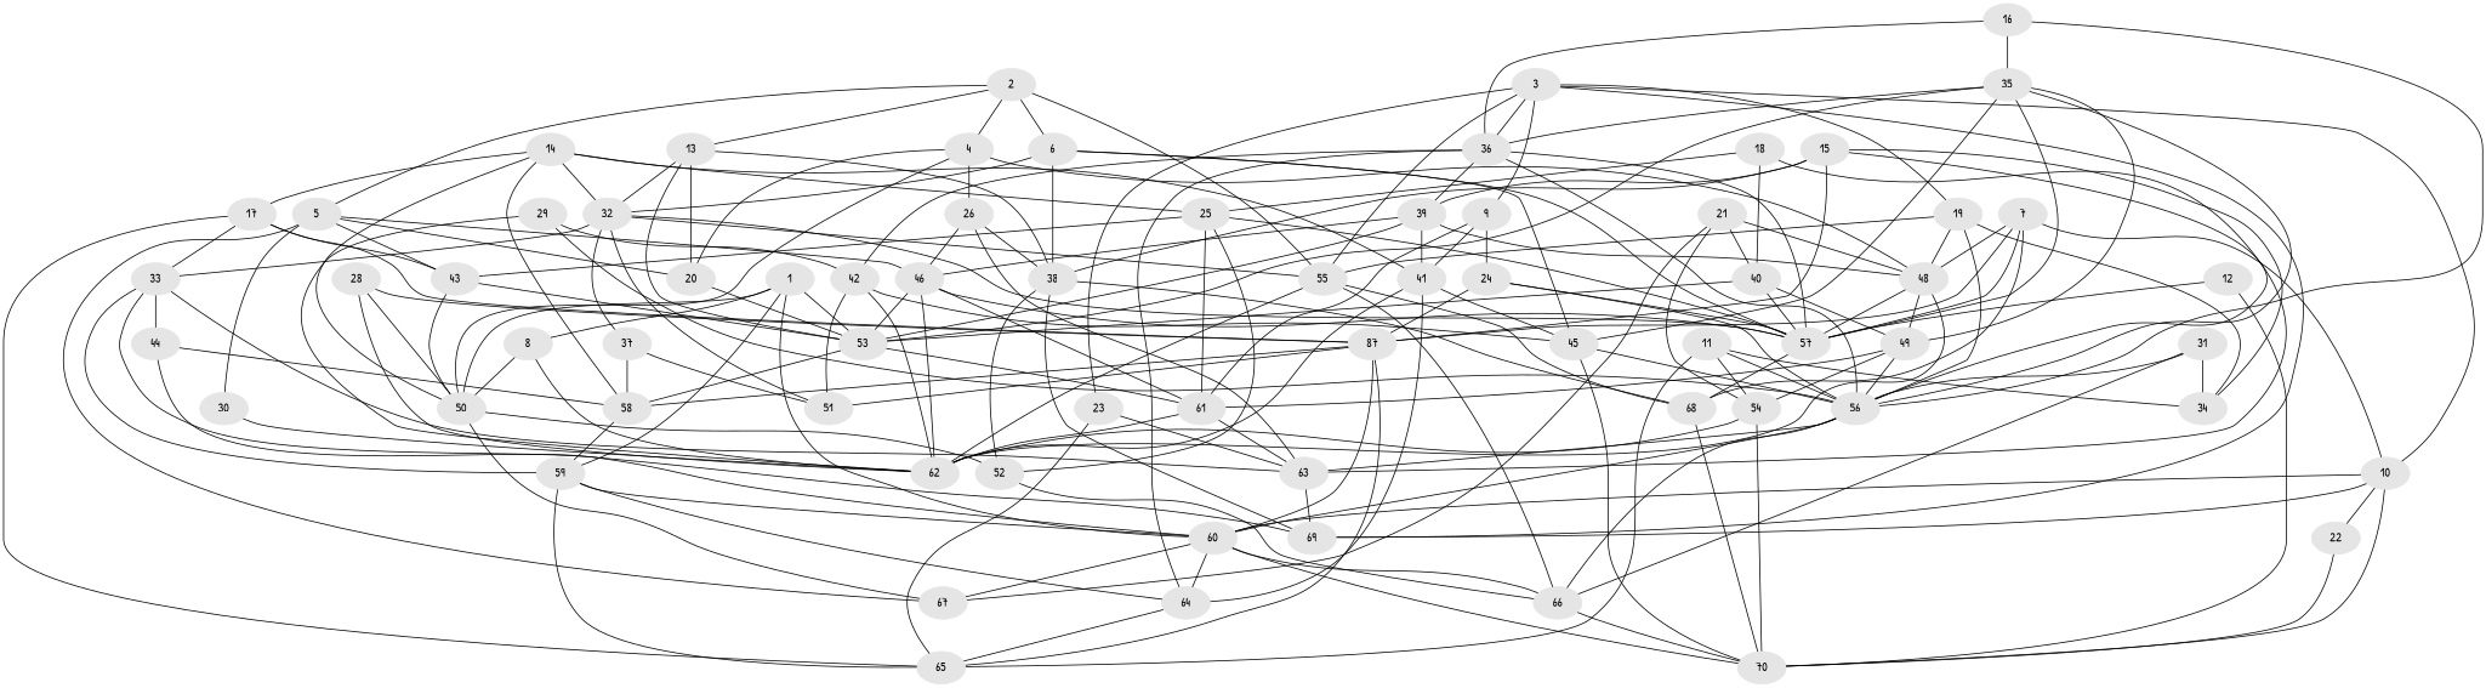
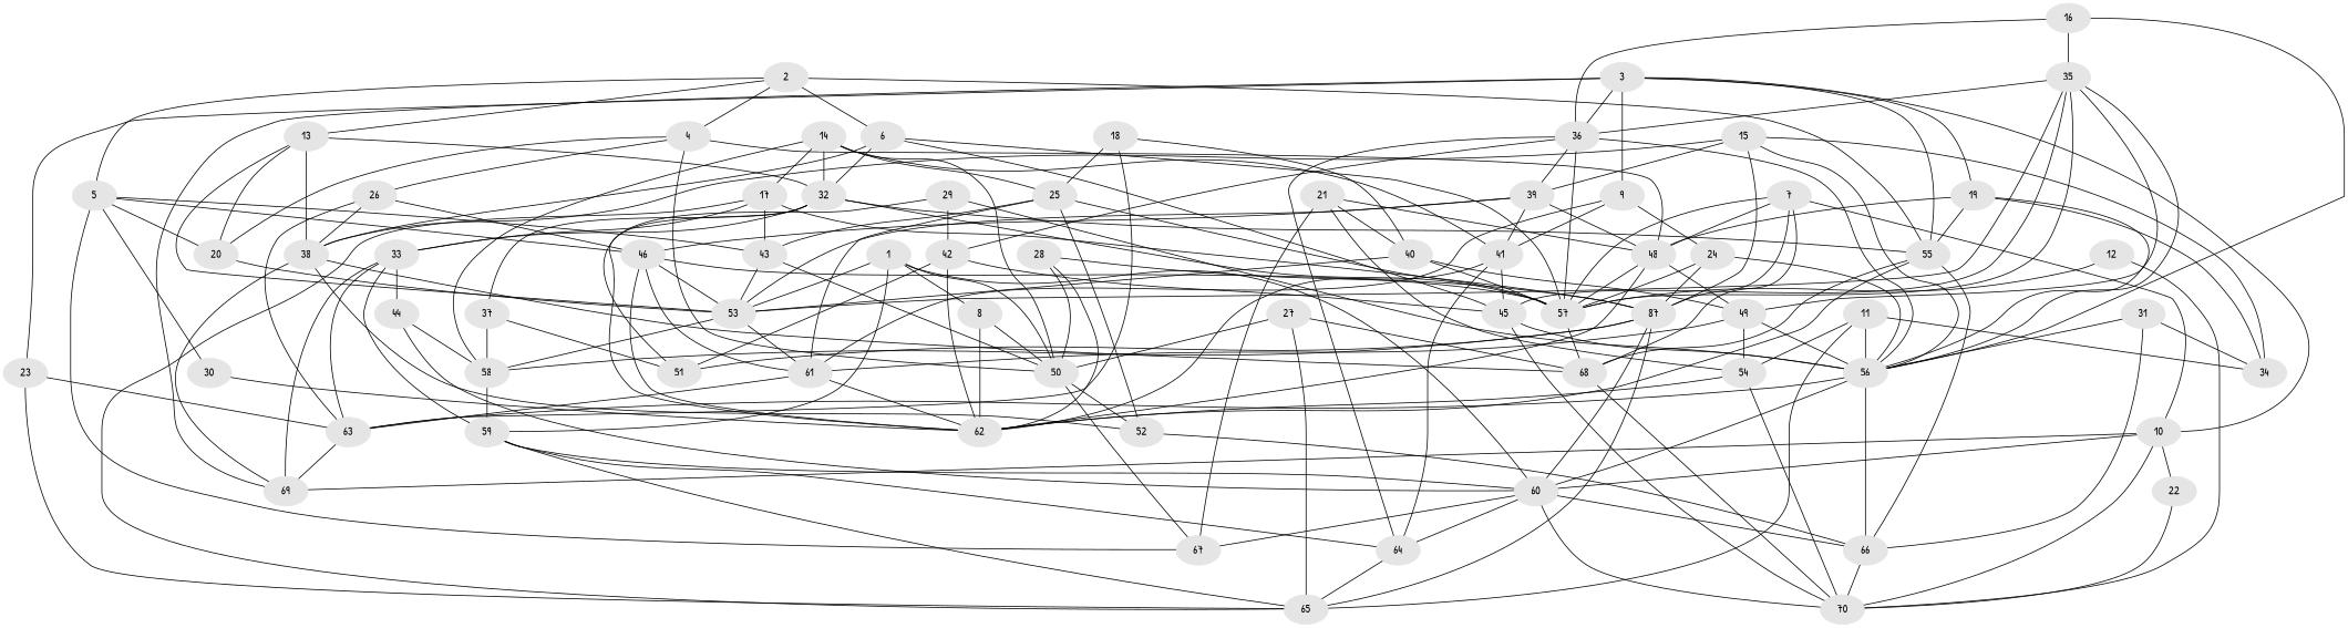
  graph {
    fontname="Patrick Hand"
    node [color=gray90 fontname="Patrick Hand" style=filled]
    edge [fontname="Patrick Hand" weight=1.0]
    1
    8
    50
    53
    59
    60
    62
    67
    52
    61
    58
    65
    64
    70
    66
    2
    4
    5
    6
    13
    55
    20
    26
    48
    30
    43
    46
    57
    32
    38
    45
    68
    3
    9
    10
    19
    23
    36
    69
    24
    41
    22
    34
    56
    63
    39
    42
    49
    33
    37
    51
    7
    n53 [label=87]
    11
    54
    12
    14
    17
    25
    15
    16
    35
    44
    18
    40
    21
+   27
    28
    29
    31
    1 -- 8
    1 -- 50
    1 -- 53 [weight=2.0]
    1 -- 59
    1 -- 60
    8 -- 50
    8 -- 62
    50 -- 67
    50 -- 52
    53 -- 61
    53 -- 58
    59 -- 60
    59 -- 65
    59 -- 64
    60 -- 67
    60 -- 64
    60 -- 70
    60 -- 66
    52 -- 66
    61 -- 62
    61 -- 63
    58 -- 59
    64 -- 65
    66 -- 70
    2 -- 4
    2 -- 5
    2 -- 6
    2 -- 13
    2 -- 55 [weight=2.0]
    4 -- 50
    4 -- 20
    4 -- 26
    4 -- 48
    5 -- 67
    5 -- 20
    5 -- 30
    5 -- 43
    5 -- 46
    6 -- 57
    6 -- 32
    6 -- 38
    6 -- 45
    13 -- 53
    13 -- 20
    13 -- 32
    13 -- 38
    55 -- 62
    55 -- 66
    55 -- 68
    20 -- 53
    26 -- 46
    26 -- 38
    26 -- 63
    48 -- 62
    48 -- 57 [weight=2.0]
    48 -- 49
    30 -- 62
    43 -- 50
    43 -- 53
    46 -- 53
    46 -- 62
    46 -- 61
    46 -- 57
    57 -- 68
    32 -- 55
    32 -- 57
    32 -- 33
    32 -- 37
    32 -- 51
    38 -- 52
    38 -- 68
    38 -- 69
    45 -- 70
    45 -- 56
    68 -- 70
    3 -- 55
    3 -- 9
    3 -- 10
    3 -- 19
    3 -- 23
    3 -- 36
    3 -- 69
    9 -- 61
    9 -- 24
    9 -- 41
    10 -- 60
    10 -- 70
    10 -- 69
    10 -- 22
    19 -- 55
    19 -- 48
    19 -- 34
    19 -- 56
    23 -- 65
    23 -- 63
    36 -- 64
    36 -- 57
    36 -- 56
    36 -- 39
    36 -- 42
    24 -- 57
    24 -- 56
    24 -- n53
    41 -- 62
    41 -- 64 [weight=2.0]
    41 -- 45
    22 -- 70
    56 -- 60 [weight=2.0]
    56 -- 66
    56 -- 63
    63 -- 69
    39 -- 53
    39 -- 48
    39 -- 46
    39 -- 41
    42 -- 62
    42 -- 45
    42 -- 51
    49 -- 61
    49 -- 56
    49 -- 54
    33 -- 59
    33 -- 69
    33 -- 63
    33 -- 44
    37 -- 58 [weight=2.0]
    37 -- 51
    7 -- 48
    7 -- 57
    7 -- 68
    7 -- 10
    7 -- n53
    n53 -- 60
    n53 -- 58
    n53 -- 65
    n53 -- 51
    11 -- 65
    11 -- 34 [weight=2.0]
    11 -- 56
    11 -- 54
    54 -- 62
    54 -- 70
    12 -- 70
    12 -- 57
    14 -- 50
    14 -- 58
    14 -- 32
    14 -- 41
    14 -- 17
    14 -- 25
    17 -- 65
    17 -- 43
    17 -- 33
    17 -- n53
    25 -- 52
    25 -- 61
    25 -- 43
    25 -- 57
    15 -- 38
    15 -- 34
    15 -- 56
    15 -- 39
    15 -- n53
    16 -- 36
    16 -- 56
    16 -- 35
    35 -- 53
    35 -- 57
    35 -- 45
    35 -- 36
    35 -- 56
    35 -- 49
    44 -- 60
    44 -- 58
    18 -- 63
    18 -- 25
    18 -- 40
    40 -- 53
    40 -- 57
    40 -- 49
    21 -- 67
    21 -- 48
    21 -- 54
    21 -- 40
+   27 -- 50
+   27 -- 65
+   27 -- 68
    28 -- 50
    28 -- 62
    28 -- n53 [weight=2.0]
    29 -- 62
    29 -- 56
    29 -- 42
    31 -- 66
    31 -- 34
    31 -- 56
  }
